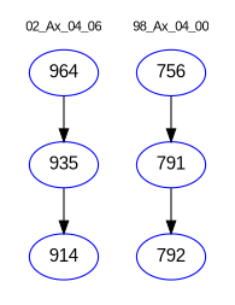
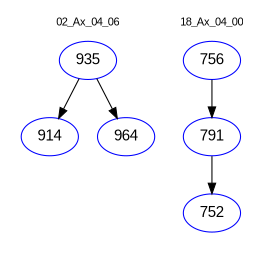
  digraph {
    fontname="Liberation Sans"
    node [color=blue fontname="Liberation Sans"]
    edge [color=black fontname="Liberation Sans"]
    n1 [label=935]
    n2 [label=914]
    n3 [label=964]
    n4 [label=791]
-   n5 [label=792]
+   n5 [label=752]
    n6 [label=756]
    subgraph cluster_1 {
      color=white
      fontsize=10
      label="02_Ax_04_06"
      n1
      n2
      n3
    }
    subgraph cluster_2 {
      color=white
      fontsize=10
-     label="98_Ax_04_00"
+     label="18_Ax_04_00"
      n4
      n5
      n6
    }
    n1 -> n2
-   n3 -> n1
+   n1 -> n3
    n4 -> n5
    n6 -> n4
  }
